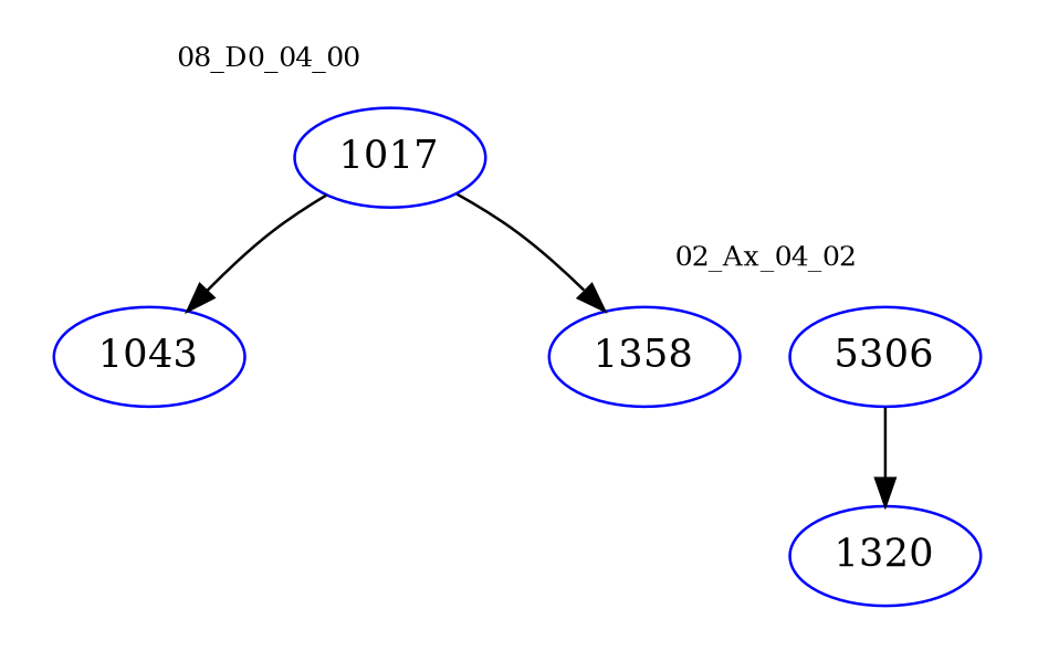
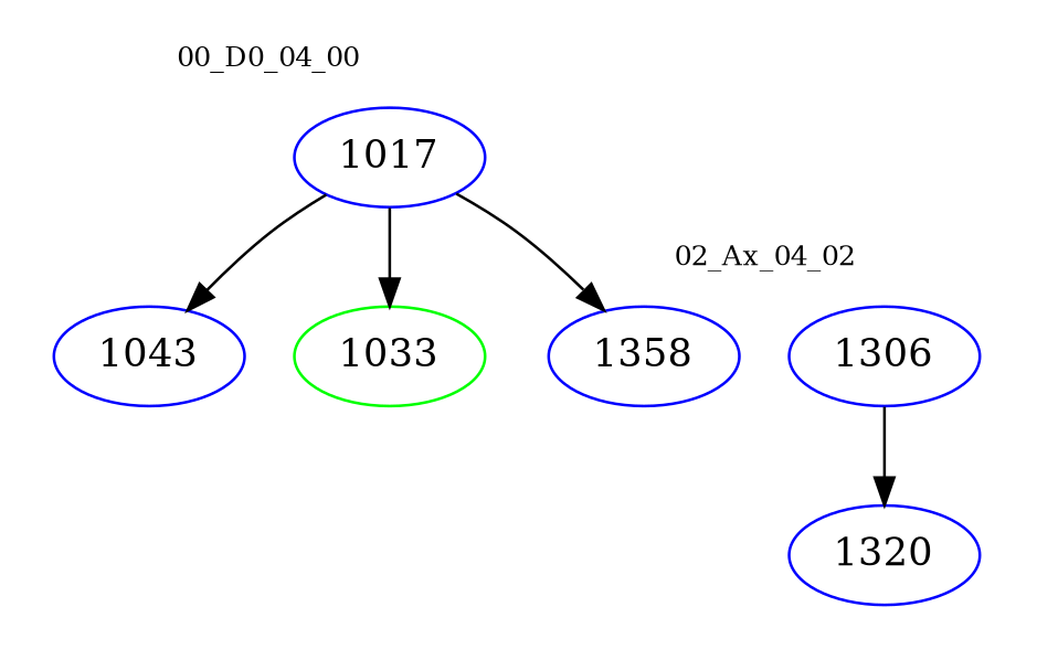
  digraph {
    node [color=blue]
    edge [color=black]
-   n1 [label=5306]
+   n1 [label=1306]
    n2 [label=1320]
    n3 [label=1358]
    n4 [label=1017]
    n5 [label=1043]
+   n6 [color=green label=1033]
    subgraph cluster_1 {
      color=white
      fontsize=10
      label="02_Ax_04_02"
      n1
      n2
      n3
    }
    subgraph cluster_2 {
      color=white
      fontsize=10
-     label="08_D0_04_00"
+     label="00_D0_04_00"
      n4
      n5
+     n6
    }
    n1 -> n2
    n4 -> n3
    n4 -> n5
+   n4 -> n6
  }
